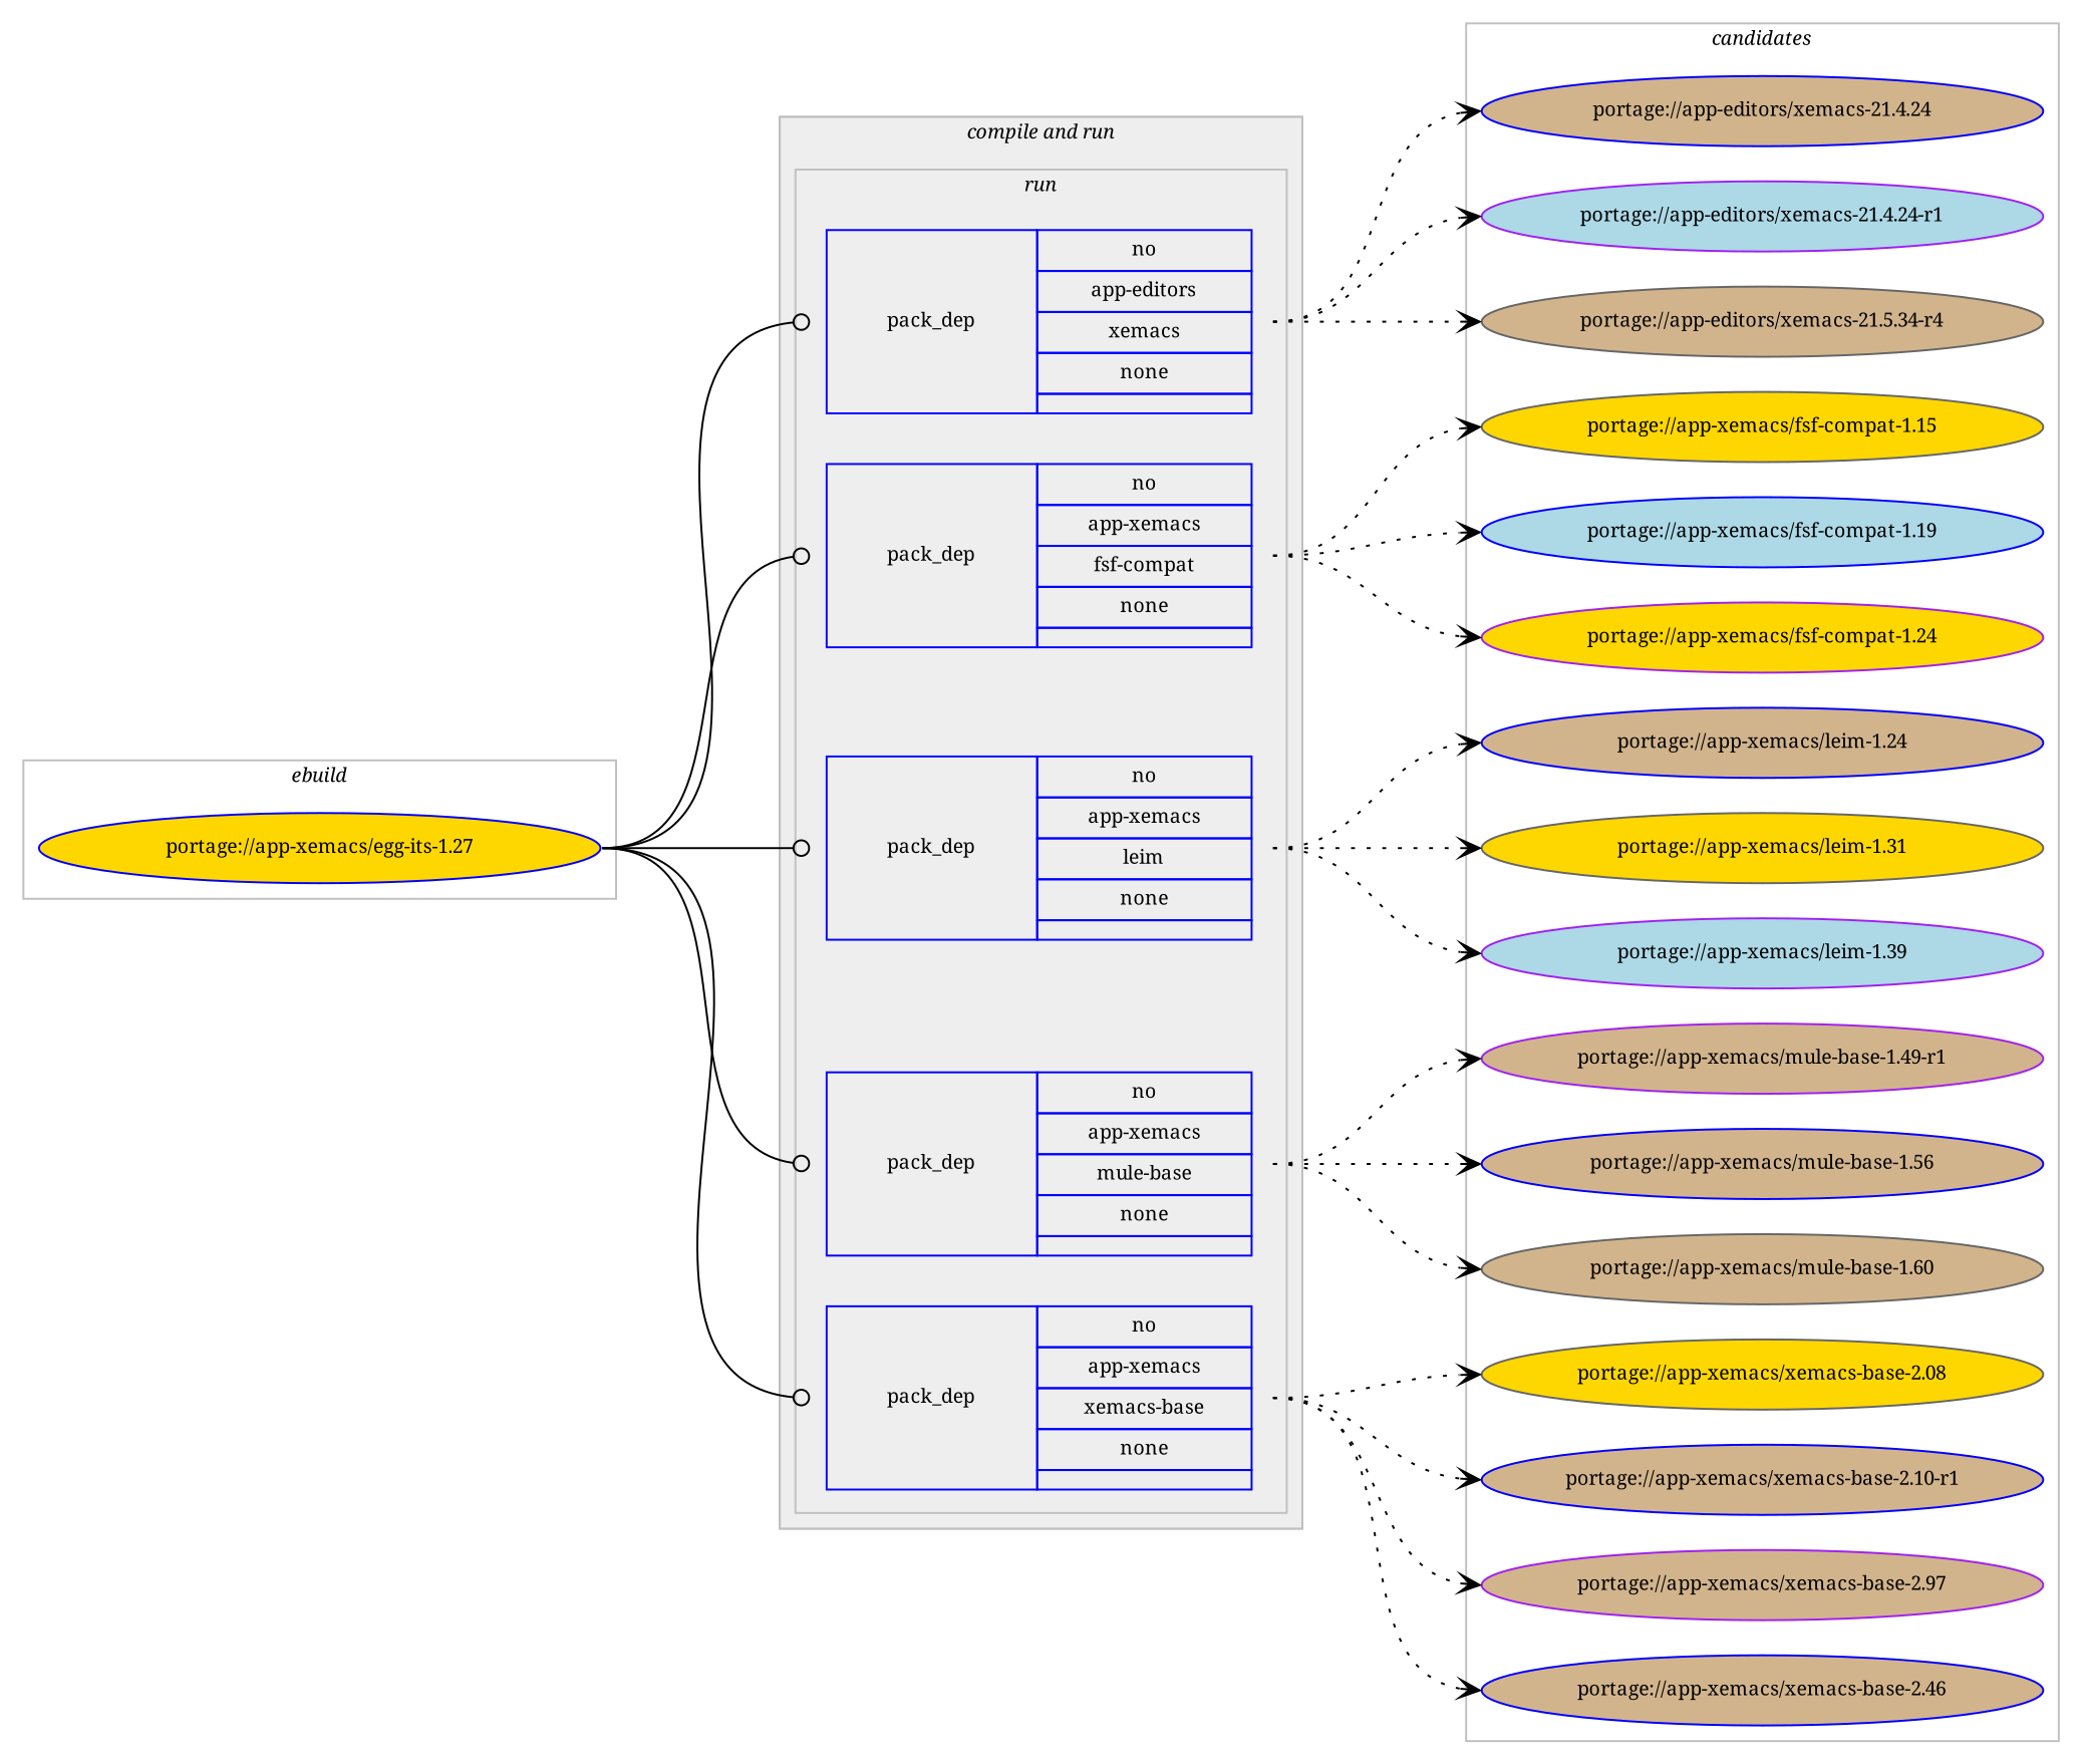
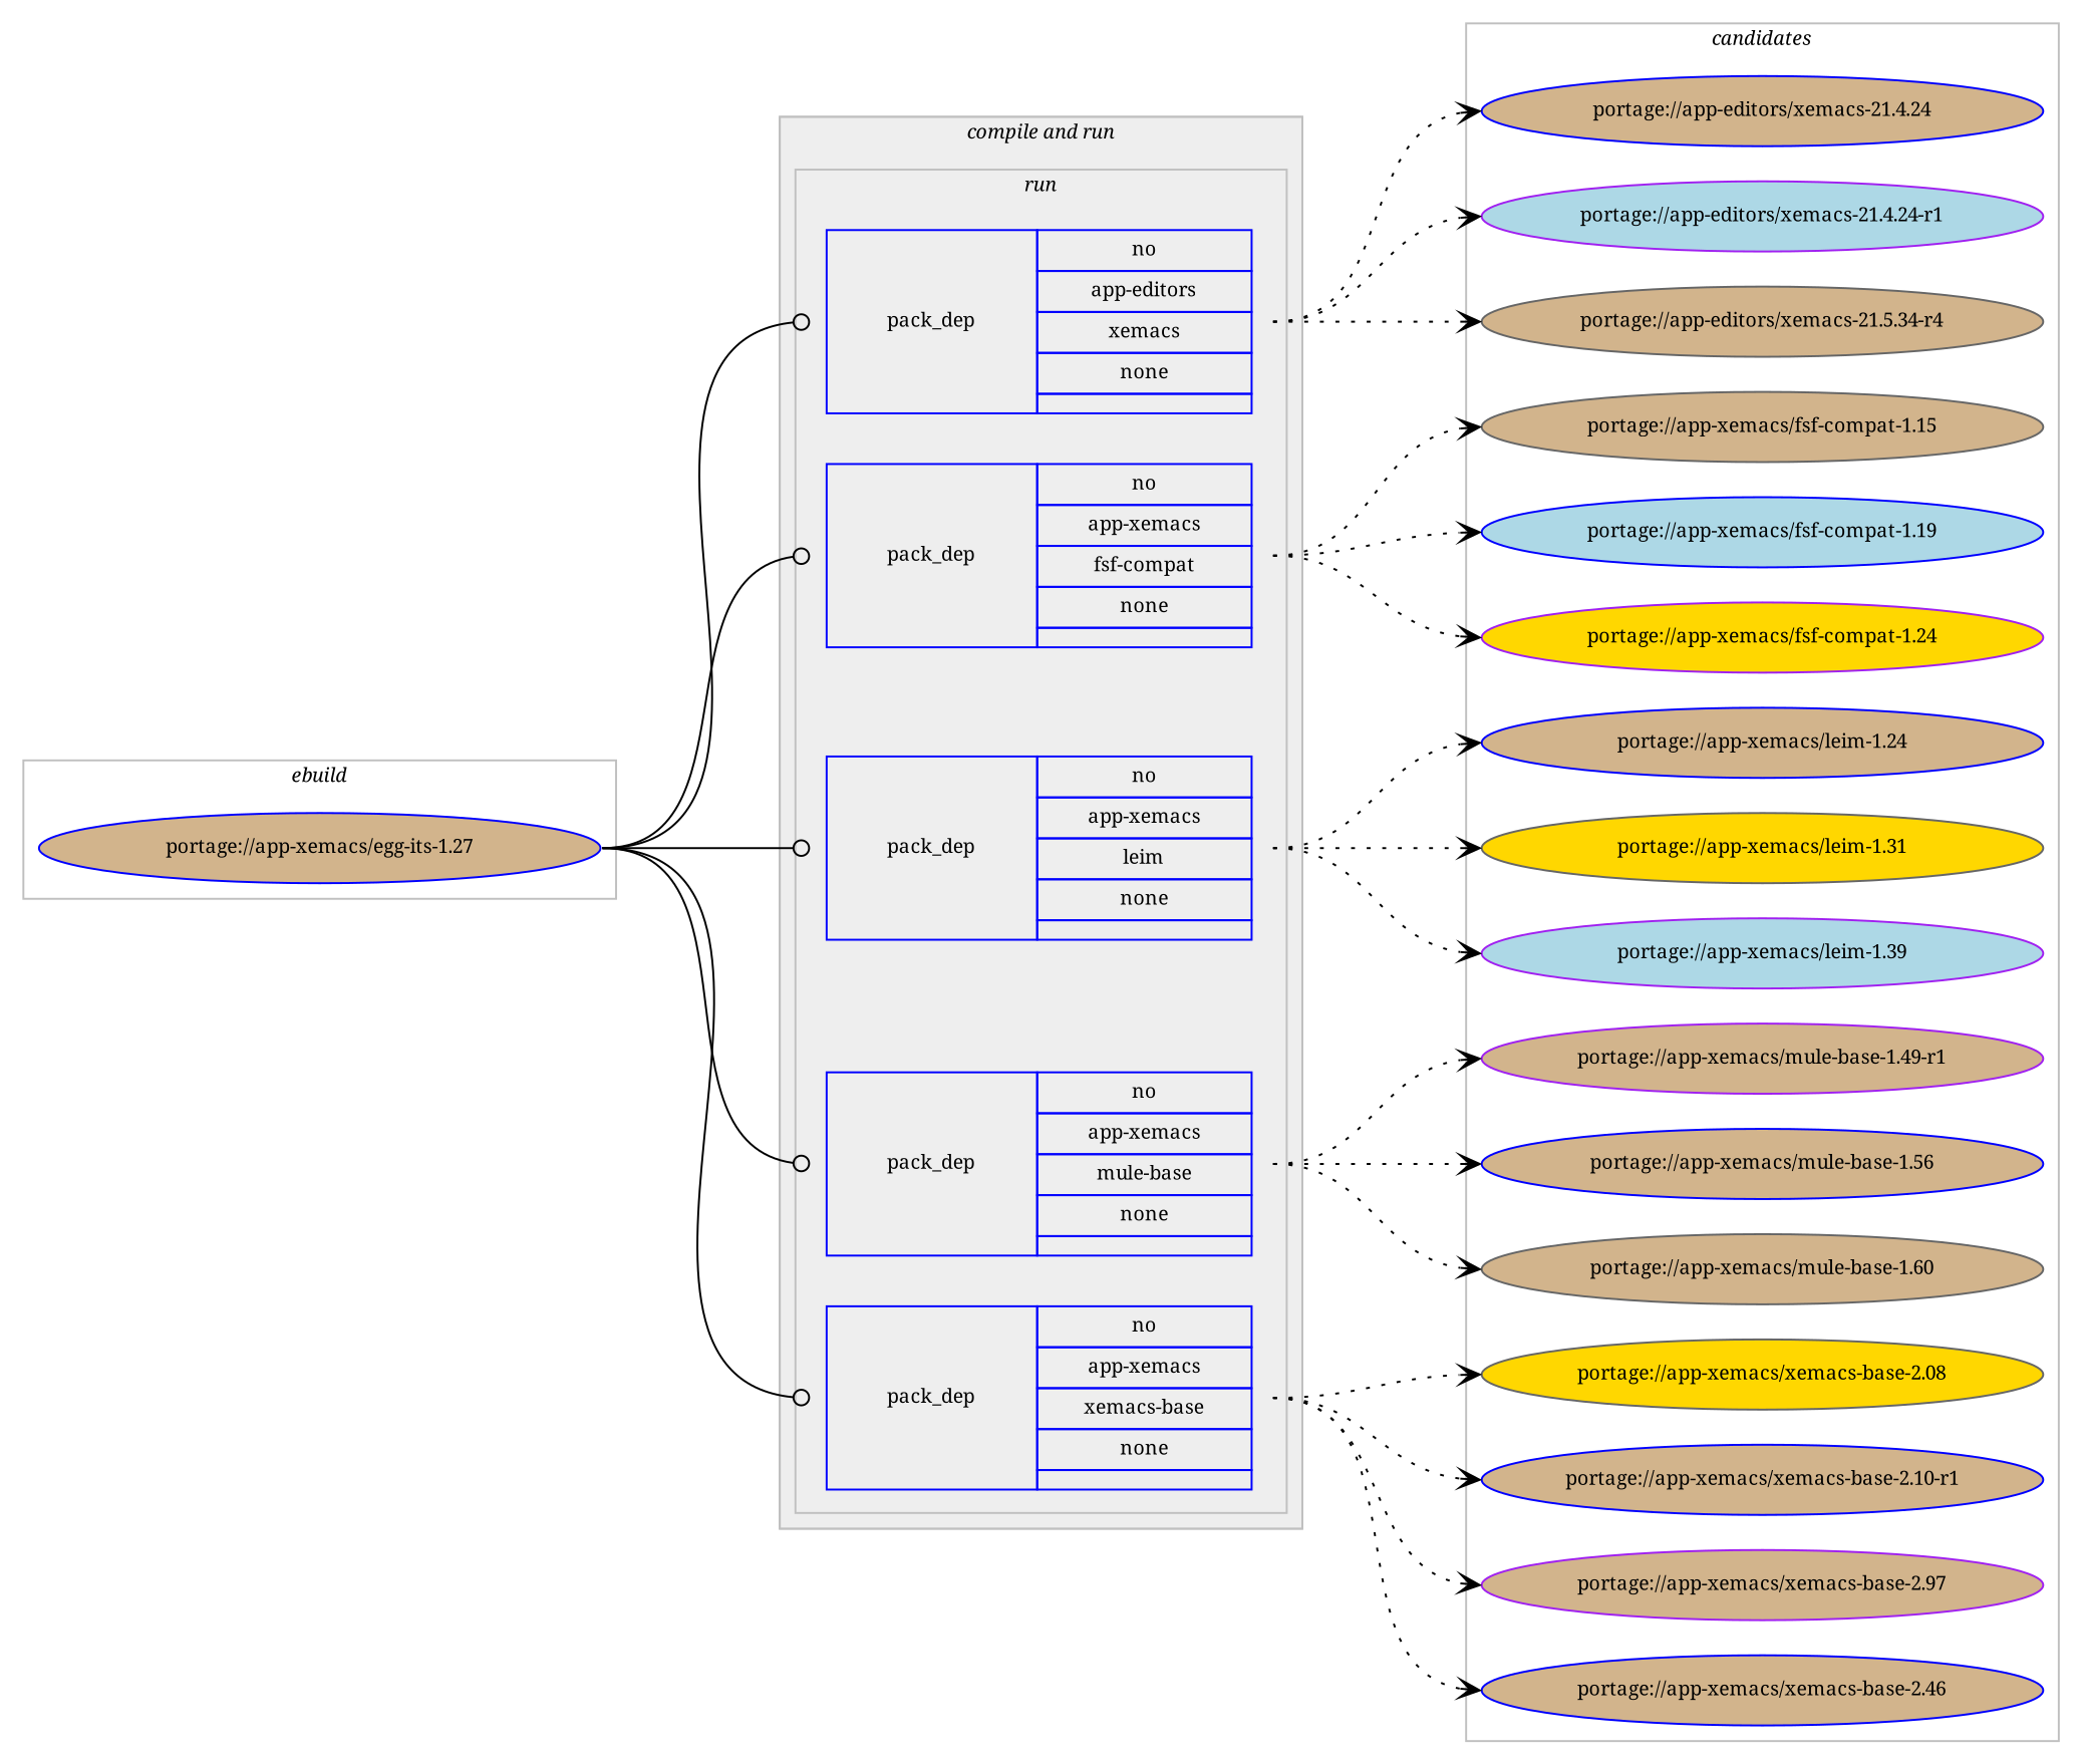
  digraph {
    compound=true
    concentrate=true
    fontname="Noto Serif"
    fontsize=10
    newrank=true
    rankdir=LR
    ranksep=1.5
    node [color=blue fillcolor=tan fontname="Noto Serif" fontsize=10 style=filled]
    edge [arrowhead=vee fontname="Noto Serif" headport=w style=dotted tailport=e weight=100]
-   n1 [fillcolor=gold label="portage://app-xemacs/egg-its-1.27" width=4]
+   n1 [label="portage://app-xemacs/egg-its-1.27" width=4]
    n2 [label=<<TABLE BORDER="0" CELLBORDER="1" CELLSPACING="0" CELLPADDING="4" WIDTH="220"><TR><TD ROWSPAN="6" CELLPADDING="30">pack_dep</TD></TR><TR><TD WIDTH="110">no</TD></TR><TR><TD>app-editors</TD></TR><TR><TD>xemacs</TD></TR><TR><TD>none</TD></TR><TR><TD></TD></TR></TABLE>> shape=none fillcolor="" style=""]
    n3 [label=<<TABLE BORDER="0" CELLBORDER="1" CELLSPACING="0" CELLPADDING="4" WIDTH="220"><TR><TD ROWSPAN="6" CELLPADDING="30">pack_dep</TD></TR><TR><TD WIDTH="110">no</TD></TR><TR><TD>app-xemacs</TD></TR><TR><TD>fsf-compat</TD></TR><TR><TD>none</TD></TR><TR><TD></TD></TR></TABLE>> shape=none fillcolor="" style=""]
    n4 [label=<<TABLE BORDER="0" CELLBORDER="1" CELLSPACING="0" CELLPADDING="4" WIDTH="220"><TR><TD ROWSPAN="6" CELLPADDING="30">pack_dep</TD></TR><TR><TD WIDTH="110">no</TD></TR><TR><TD>app-xemacs</TD></TR><TR><TD>leim</TD></TR><TR><TD>none</TD></TR><TR><TD></TD></TR></TABLE>> shape=none fillcolor="" style=""]
    n5 [label=<<TABLE BORDER="0" CELLBORDER="1" CELLSPACING="0" CELLPADDING="4" WIDTH="220"><TR><TD ROWSPAN="6" CELLPADDING="30">pack_dep</TD></TR><TR><TD WIDTH="110">no</TD></TR><TR><TD>app-xemacs</TD></TR><TR><TD>mule-base</TD></TR><TR><TD>none</TD></TR><TR><TD></TD></TR></TABLE>> shape=none fillcolor="" style=""]
    n6 [label=<<TABLE BORDER="0" CELLBORDER="1" CELLSPACING="0" CELLPADDING="4" WIDTH="220"><TR><TD ROWSPAN="6" CELLPADDING="30">pack_dep</TD></TR><TR><TD WIDTH="110">no</TD></TR><TR><TD>app-xemacs</TD></TR><TR><TD>xemacs-base</TD></TR><TR><TD>none</TD></TR><TR><TD></TD></TR></TABLE>> shape=none fillcolor="" style=""]
    n7 [label="portage://app-editors/xemacs-21.4.24" width=4]
    n8 [color=purple fillcolor=lightblue label="portage://app-editors/xemacs-21.4.24-r1" width=4]
    n9 [color=gray40 label="portage://app-editors/xemacs-21.5.34-r4" width=4]
-   n10 [color=gray40 fillcolor=gold label="portage://app-xemacs/fsf-compat-1.15" width=4]
+   n10 [color=gray40 label="portage://app-xemacs/fsf-compat-1.15" width=4]
    n11 [fillcolor=lightblue label="portage://app-xemacs/fsf-compat-1.19" width=4]
    n12 [color=purple fillcolor=gold label="portage://app-xemacs/fsf-compat-1.24" width=4]
    n13 [label="portage://app-xemacs/leim-1.24" width=4]
    n14 [color=gray40 fillcolor=gold label="portage://app-xemacs/leim-1.31" width=4]
    n15 [color=purple fillcolor=lightblue label="portage://app-xemacs/leim-1.39" width=4]
    n16 [color=purple label="portage://app-xemacs/mule-base-1.49-r1" width=4]
    n17 [label="portage://app-xemacs/mule-base-1.56" width=4]
    n18 [color=gray40 label="portage://app-xemacs/mule-base-1.60" width=4]
    n19 [color=gray40 fillcolor=gold label="portage://app-xemacs/xemacs-base-2.08" width=4]
    n20 [label="portage://app-xemacs/xemacs-base-2.10-r1" width=4]
    n21 [color=purple label="portage://app-xemacs/xemacs-base-2.97" width=4]
    n22 [label="portage://app-xemacs/xemacs-base-2.46" width=4]
    subgraph cluster_1 {
      color=gray
      label=<<i>ebuild</i>>
      rank=same
      n1
    }
    subgraph cluster_2 {
      color=gray
      label=<<i>dependencies</i>>
      subgraph cluster_3 {
        color=gray
        fillcolor="#eeeeee"
        label=<<i>compile</i>>
        style=filled
      }
      subgraph cluster_4 {
        color=gray
        fillcolor="#eeeeee"
        label=<<i>compile and run</i>>
        style=filled
      }
      subgraph cluster_5 {
        color=gray
        fillcolor="#eeeeee"
        label=<<i>run</i>>
        style=filled
        subgraph sub_6 {
          color=gray
          fillcolor="#eeeeee"
          label=<<i>run</i>>
          style=filled
          n2
        }
        subgraph sub_7 {
          color=gray
          fillcolor="#eeeeee"
          label=<<i>run</i>>
          style=filled
          n3
        }
        subgraph sub_8 {
          color=gray
          fillcolor="#eeeeee"
          label=<<i>run</i>>
          style=filled
          n4
        }
        subgraph sub_9 {
          color=gray
          fillcolor="#eeeeee"
          label=<<i>run</i>>
          style=filled
          n5
        }
        subgraph sub_10 {
          color=gray
          fillcolor="#eeeeee"
          label=<<i>run</i>>
          style=filled
          n6
        }
      }
    }
    subgraph cluster_11 {
      color=gray
      label=<<i>candidates</i>>
      rank=same
      subgraph sub_12 {
        color=black
        label=<<i>candidates</i>>
        nodesep=1
        rank=same
        n7
        n8
        n9
      }
      subgraph sub_13 {
        color=black
        label=<<i>candidates</i>>
        nodesep=1
        rank=same
        n10
        n11
        n12
      }
      subgraph sub_14 {
        color=black
        label=<<i>candidates</i>>
        nodesep=1
        rank=same
        n13
        n14
        n15
      }
      subgraph sub_15 {
        color=black
        label=<<i>candidates</i>>
        nodesep=1
        rank=same
        n16
        n17
        n18
      }
      subgraph sub_16 {
        color=black
        label=<<i>candidates</i>>
        nodesep=1
        rank=same
        n19
        n20
        n21
        n22
      }
    }
    n1 -> n2 [arrowhead=odot style=solid weight=20]
    n1 -> n3 [arrowhead=odot style=solid weight=20]
    n1 -> n4 [arrowhead=odot style=solid weight=20]
    n1 -> n5 [arrowhead=odot style=solid weight=20]
    n1 -> n6 [arrowhead=odot style=solid weight=20]
    n2 -> n7
    n2 -> n8
    n2 -> n9
    n3 -> n10
    n3 -> n11
    n3 -> n12
    n4 -> n13
    n4 -> n14
    n4 -> n15
    n5 -> n16
    n5 -> n17
    n5 -> n18
    n6 -> n19
    n6 -> n20
    n6 -> n21
    n6 -> n22
  }
